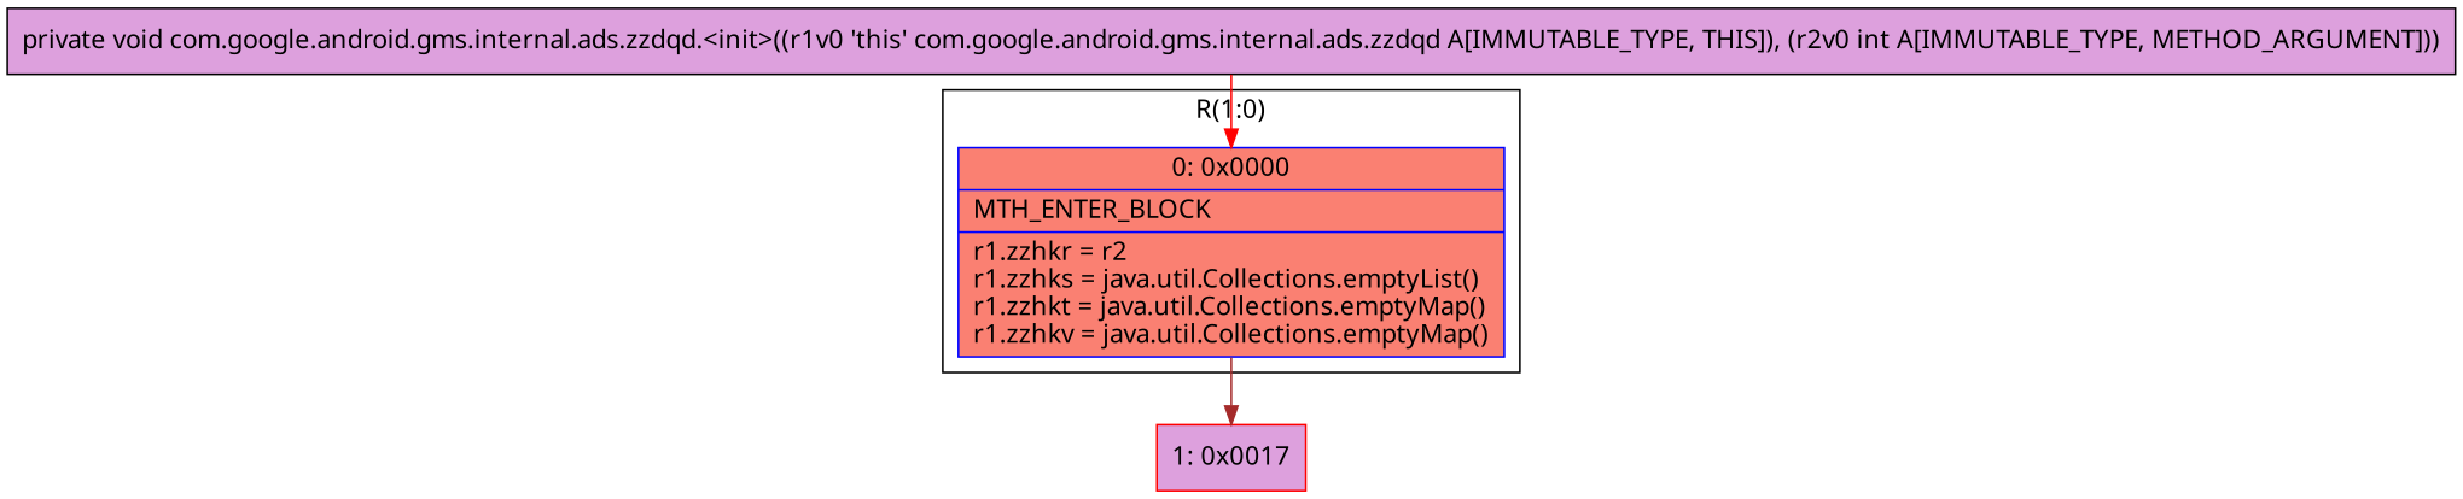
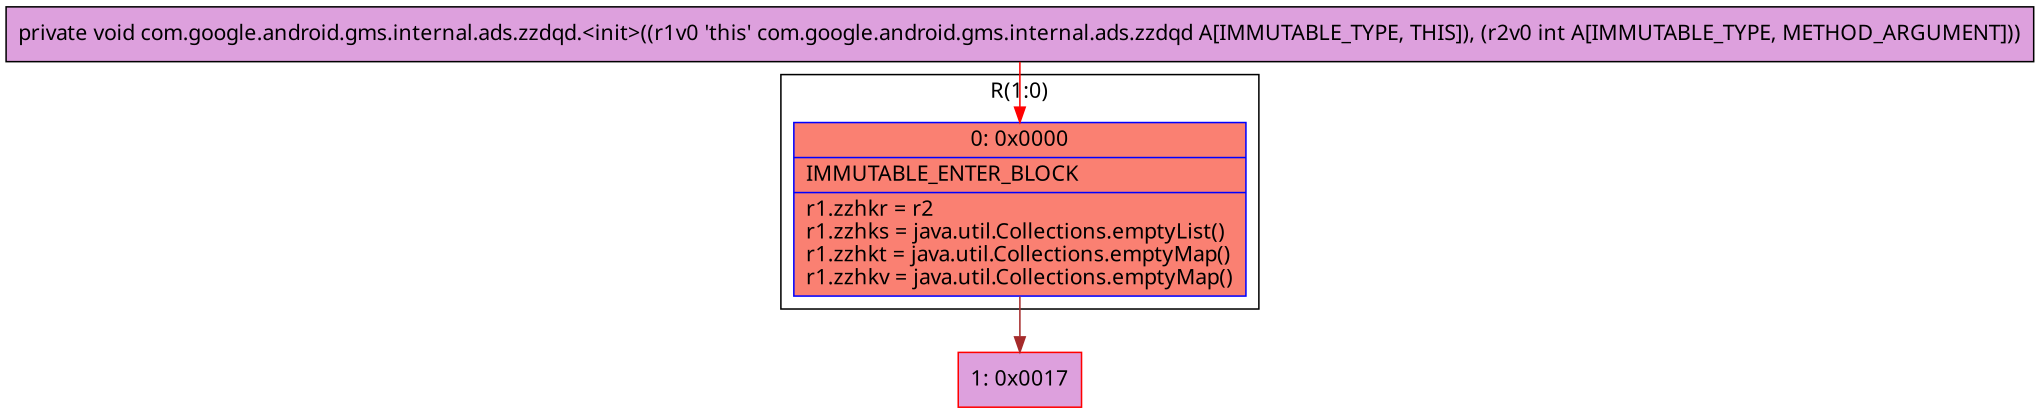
  digraph {
    fontname="Noto Sans"
    node [shape=record style=filled fillcolor=plum fontname="Noto Sans"]
    edge [fontname="Noto Sans"]
-   n1 [color=blue label="{0\:\ 0x0000|MTH_ENTER_BLOCK\l|r1.zzhkr = r2\lr1.zzhks = java.util.Collections.emptyList()\lr1.zzhkt = java.util.Collections.emptyMap()\lr1.zzhkv = java.util.Collections.emptyMap()\l}" fillcolor=salmon]
+   n1 [color=blue label="{0\:\ 0x0000|IMMUTABLE_ENTER_BLOCK\l|r1.zzhkr = r2\lr1.zzhks = java.util.Collections.emptyList()\lr1.zzhkt = java.util.Collections.emptyMap()\lr1.zzhkv = java.util.Collections.emptyMap()\l}" fillcolor=salmon]
    n2 [color=red label="{1\:\ 0x0017}"]
    n3 [label="{private void com.google.android.gms.internal.ads.zzdqd.\<init\>((r1v0 'this' com.google.android.gms.internal.ads.zzdqd A[IMMUTABLE_TYPE, THIS]), (r2v0 int A[IMMUTABLE_TYPE, METHOD_ARGUMENT])) }"]
    subgraph cluster_1 {
      label="R(1:0)"
      n1
    }
    n1 -> n2 [color=brown]
    n3 -> n1 [color=red]
  }
